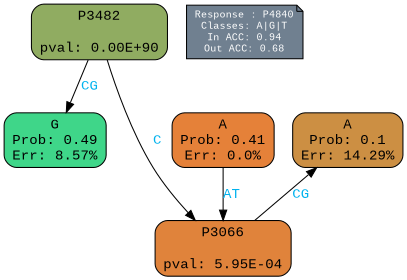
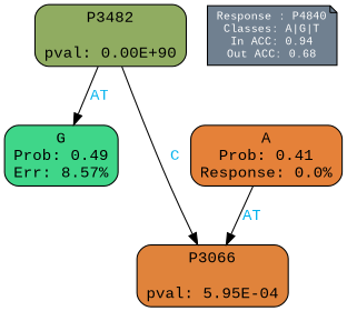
  digraph {
    fontname="Liberation Mono"
    ranksep=equally
    splines=polylines
    node [color=black fontname="Liberation Mono" shape=box style="filled, rounded"]
    edge [fontcolor=deepskyblue2 fontname="Liberation Mono"]
    n1 [fillcolor="#3fd689" label="G\nProb: 0.49\nErr: 8.57%"]
-   n2 [fillcolor="#e58139" label="A\nProb: 0.41\nErr: 0.0%"]
-   n3 [fillcolor="#cc8f43" label="A\nProb: 0.1\nErr: 14.29%"]
+   n2 [fillcolor="#e58139" label="A\nProb: 0.41\nResponse: 0.0%"]
    n4 [align=left fillcolor=slategray fontcolor=white fontsize=10 label="Response : P4840\nClasses: A|G|T\nIn ACC: 0.94\nOut ACC: 0.68\n" shape=note style=filled]
    n5 [fillcolor="#90ac61" label="P3482\n\npval: 0.00E+90"]
    n6 [fillcolor="#e0833b" label="P3066\n\npval: 5.95E-04"]
    subgraph sub_1 {
      rank=same
      n1
      n2
-     n3
    }
    subgraph sub_2 {
      rank=same
      n4
      n5
    }
    n2 -> n6 [label=AT]
-   n5 -> n1 [label=CG]
+   n5 -> n1 [label=AT]
    n5 -> n6 [label=C]
-   n6 -> n3 [label=CG]
  }
